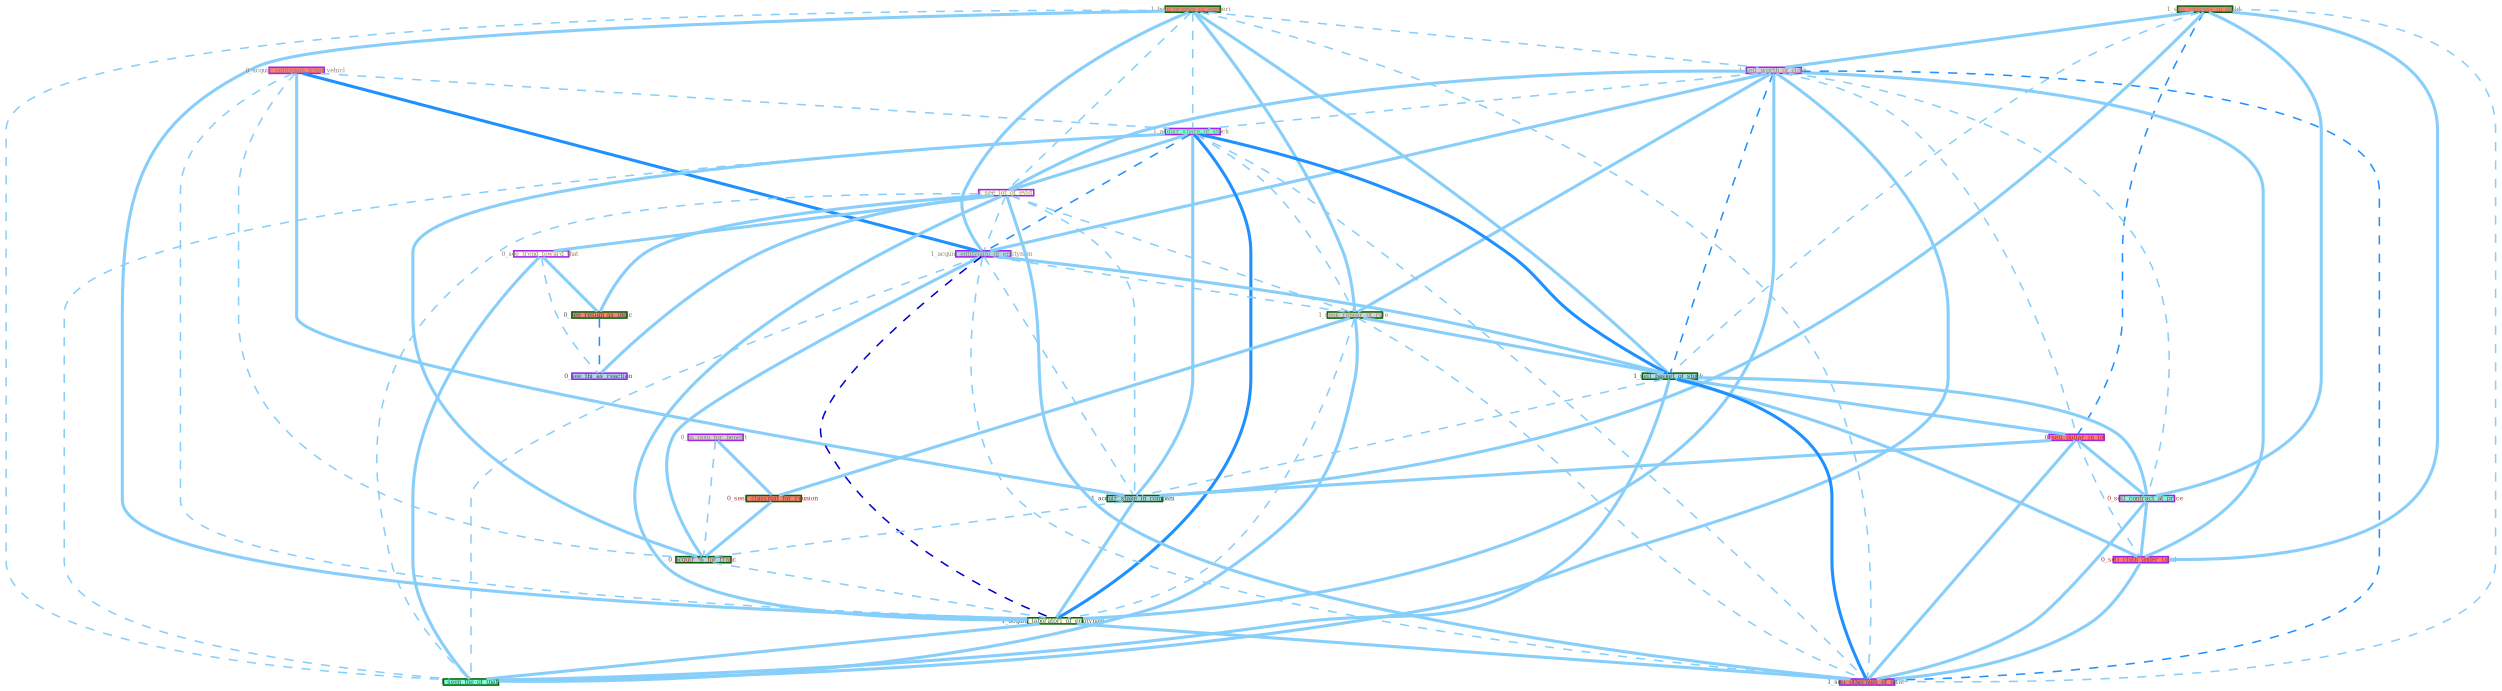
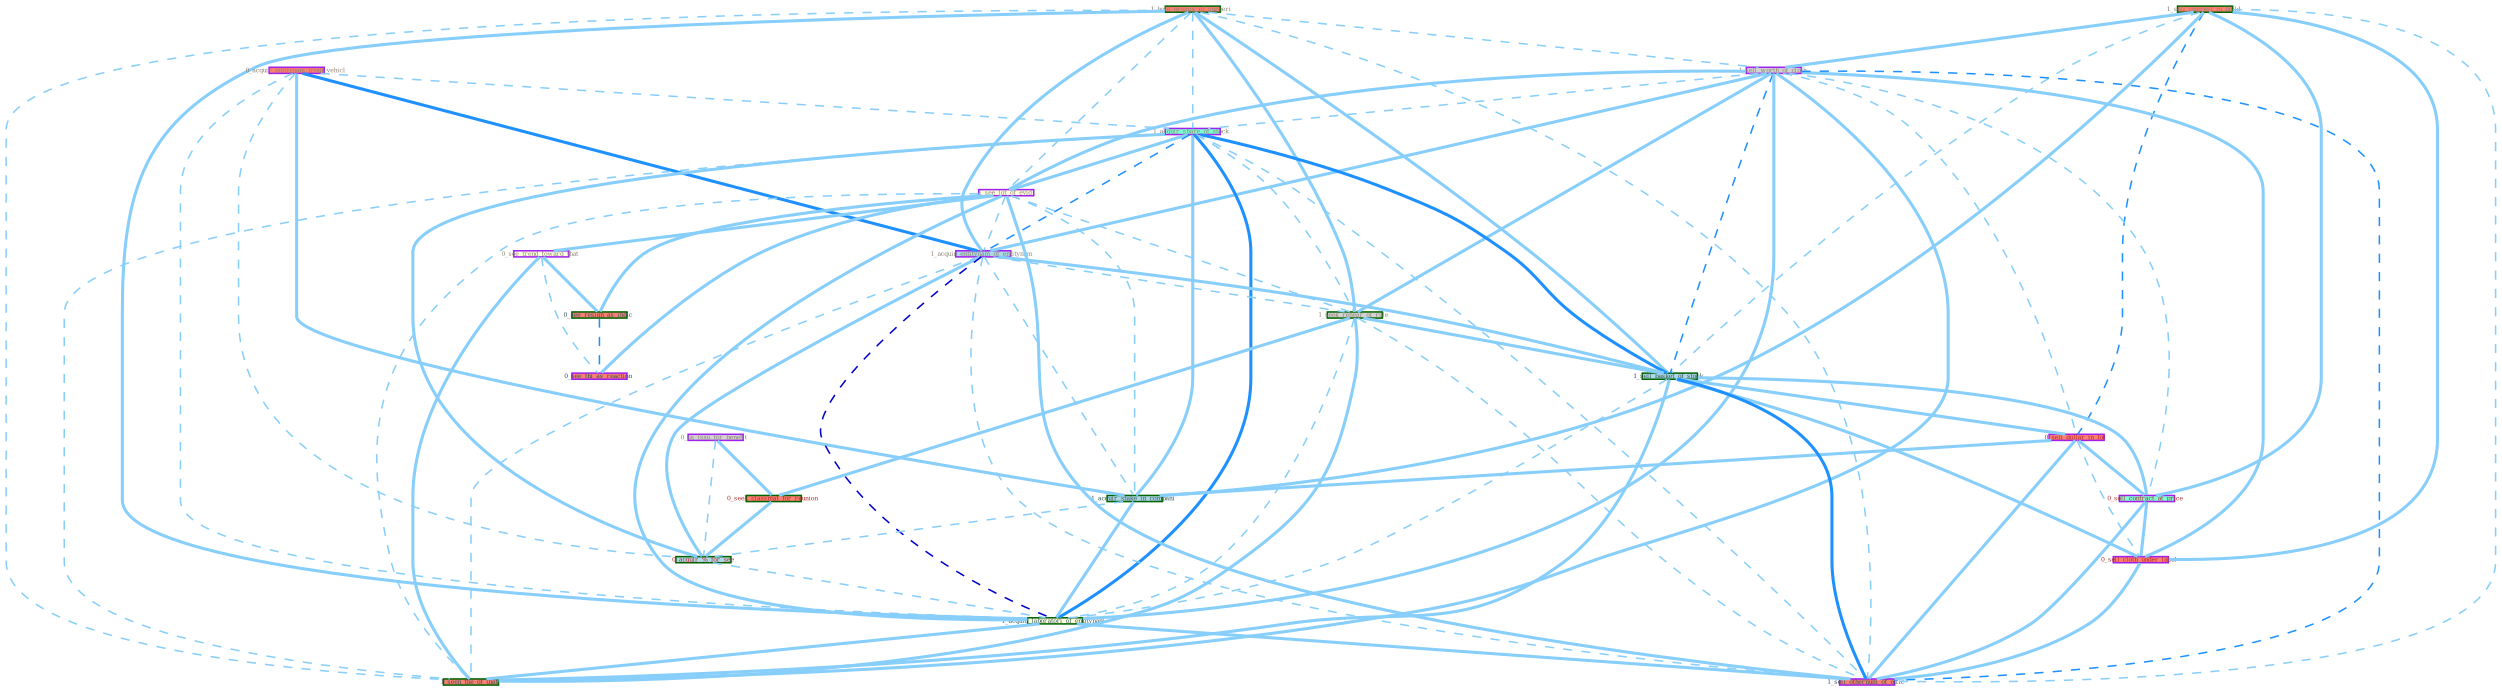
  graph {
    node [color=purple fillcolor=salmon fixedsize=true fontcolor="#8b7d6b" fontsize=4 shape=polygon style=filled]
    edge [color="#87cefa" style=bold w=1]
    "1_sell_interest_in_build " [color=darkgreen height=.06 width=.5]
    "0_us_issu_for_benefit " [fillcolor=lightgrey height=.06 width=.5]
    "1_hold_promis_of_surgeri " [color=darkgreen height=.06 width=.5]
    "1_sell_worth_of_cloth " [fillcolor=lightgrey height=.06 width=.5]
    "0_acquir_entitynam_from_vehicl " [height=.06 width=.5]
    "1_acquir_share_of_stock " [fillcolor=aquamarine height=.06 width=.5]
    "1_see_lot_of_evid " [fillcolor=lightyellow height=.06 width=.5]
    "1_acquir_entitynam_of_entitynam " [fillcolor=lightblue height=.06 width=.5]
    "0_see_trend_toward_that " [fillcolor=lightyellow height=.06 width=.5]
    "1_seek_rehear_of_rule " [color=darkgreen fillcolor=lightgrey height=.06 width=.5]
    "0_seek_classmat_for_reunion " [color=darkgreen fontcolor="#b22222" height=.06 width=.5]
    "0_sell_dollar_in_lot " [fontcolor="#b22222" height=.06 width=.5]
-   "0_acquir_%_for_franc " [color=darkgreen fillcolor=lightblue fontcolor="#b22222" height=.06 width=.5]
+   "0_acquir_%_for_franc " [color=darkgreen fillcolor=lightblue fontcolor="#b22222" height=.06 width=.5 label="0_acquir_%_for_see"]
    "0_sell_contract_at_price " [fillcolor=aquamarine fontcolor="#b22222" height=.06 width=.5]
    "0_sell_cloth_under_label " [fontcolor="#b22222" height=.06 width=.5]
    "1_sell_basket_of_stock " [color=darkgreen fillcolor=lightblue fontcolor="#2f4f4f" height=.06 width=.5]
    "1_acquir_stake_in_compani " [color=darkgreen fillcolor=lightblue fontcolor="#2f4f4f" height=.06 width=.5]
    "1_sell_othernum_of_offic " [fontcolor="#2f4f4f" height=.06 width=.5]
    "1_acquir_laboratori_of_entitynam " [color=darkgreen fillcolor=lightyellow fontcolor="#2f4f4f" height=.06 width=.5]
-   "1_seen_the_of_that " [color=darkgreen fillcolor=aquamarine fontcolor="#2f4f4f" height=.06 width=.5]
+   "1_seen_the_of_that " [color=darkgreen fontcolor="#2f4f4f" height=.06 width=.5]
    "0_see_resign_as_indic " [color=darkgreen fontcolor="#2f4f4f" height=.06 width=.5]
-   "0_see_thi_as_reaction " [fillcolor=lightblue fontcolor="#2f4f4f" height=.06 width=.5]
+   "0_see_thi_as_reaction " [fontcolor="#2f4f4f" height=.06 width=.5]
    subgraph sub_1 {
      "1_sell_interest_in_build "
      "0_us_issu_for_benefit "
      "1_hold_promis_of_surgeri "
      "1_sell_worth_of_cloth "
      "0_acquir_entitynam_from_vehicl "
      "1_acquir_share_of_stock "
      "1_see_lot_of_evid "
      "1_acquir_entitynam_of_entitynam "
      "0_see_trend_toward_that "
      "1_seek_rehear_of_rule "
    }
    subgraph sub_2 {
      "0_seek_classmat_for_reunion "
      "0_sell_dollar_in_lot "
      "0_acquir_%_for_franc "
      "0_sell_contract_at_price "
      "0_sell_cloth_under_label "
    }
    "1_sell_interest_in_build " -- "1_sell_worth_of_cloth "
    "1_sell_interest_in_build " -- "0_sell_dollar_in_lot " [color="#1e90ff" style=dashed w=2]
    "1_sell_interest_in_build " -- "0_sell_contract_at_price "
    "1_sell_interest_in_build " -- "0_sell_cloth_under_label "
    "1_sell_interest_in_build " -- "1_sell_basket_of_stock " [style=dashed]
    "1_sell_interest_in_build " -- "1_acquir_stake_in_compani "
    "1_sell_interest_in_build " -- "1_sell_othernum_of_offic " [style=dashed]
    "0_us_issu_for_benefit " -- "0_seek_classmat_for_reunion "
    "0_us_issu_for_benefit " -- "0_acquir_%_for_franc " [style=dashed]
    "1_hold_promis_of_surgeri " -- "1_sell_worth_of_cloth " [style=dashed]
    "1_hold_promis_of_surgeri " -- "1_acquir_share_of_stock " [style=dashed]
    "1_hold_promis_of_surgeri " -- "1_see_lot_of_evid " [style=dashed]
    "1_hold_promis_of_surgeri " -- "1_acquir_entitynam_of_entitynam "
    "1_hold_promis_of_surgeri " -- "1_seek_rehear_of_rule "
    "1_hold_promis_of_surgeri " -- "1_sell_basket_of_stock "
    "1_hold_promis_of_surgeri " -- "1_sell_othernum_of_offic " [style=dashed]
    "1_hold_promis_of_surgeri " -- "1_acquir_laboratori_of_entitynam "
    "1_hold_promis_of_surgeri " -- "1_seen_the_of_that " [style=dashed]
    "1_sell_worth_of_cloth " -- "1_acquir_share_of_stock " [style=dashed]
    "1_sell_worth_of_cloth " -- "1_see_lot_of_evid "
    "1_sell_worth_of_cloth " -- "1_acquir_entitynam_of_entitynam "
    "1_sell_worth_of_cloth " -- "1_seek_rehear_of_rule "
    "1_sell_worth_of_cloth " -- "0_sell_dollar_in_lot " [style=dashed]
    "1_sell_worth_of_cloth " -- "0_sell_contract_at_price " [style=dashed]
    "1_sell_worth_of_cloth " -- "0_sell_cloth_under_label "
    "1_sell_worth_of_cloth " -- "1_sell_basket_of_stock " [color="#1e90ff" style=dashed w=2]
    "1_sell_worth_of_cloth " -- "1_sell_othernum_of_offic " [color="#1e90ff" style=dashed w=2]
    "1_sell_worth_of_cloth " -- "1_acquir_laboratori_of_entitynam "
    "1_sell_worth_of_cloth " -- "1_seen_the_of_that "
    "0_acquir_entitynam_from_vehicl " -- "1_acquir_share_of_stock " [style=dashed]
    "0_acquir_entitynam_from_vehicl " -- "1_acquir_entitynam_of_entitynam " [color="#1e90ff" w=2]
    "0_acquir_entitynam_from_vehicl " -- "0_acquir_%_for_franc " [style=dashed]
    "0_acquir_entitynam_from_vehicl " -- "1_acquir_stake_in_compani "
    "0_acquir_entitynam_from_vehicl " -- "1_acquir_laboratori_of_entitynam " [style=dashed]
    "1_acquir_share_of_stock " -- "1_see_lot_of_evid "
    "1_acquir_share_of_stock " -- "1_acquir_entitynam_of_entitynam " [color="#1e90ff" style=dashed w=2]
    "1_acquir_share_of_stock " -- "1_seek_rehear_of_rule " [style=dashed]
    "1_acquir_share_of_stock " -- "0_acquir_%_for_franc "
    "1_acquir_share_of_stock " -- "1_sell_basket_of_stock " [color="#1e90ff" w=2]
    "1_acquir_share_of_stock " -- "1_acquir_stake_in_compani "
    "1_acquir_share_of_stock " -- "1_sell_othernum_of_offic " [style=dashed]
    "1_acquir_share_of_stock " -- "1_acquir_laboratori_of_entitynam " [color="#1e90ff" w=2]
    "1_acquir_share_of_stock " -- "1_seen_the_of_that " [style=dashed]
    "1_see_lot_of_evid " -- "1_acquir_entitynam_of_entitynam " [style=dashed]
    "1_see_lot_of_evid " -- "0_see_trend_toward_that "
    "1_see_lot_of_evid " -- "1_seek_rehear_of_rule " [style=dashed]
    "1_see_lot_of_evid " -- "1_acquir_stake_in_compani " [style=dashed]
    "1_see_lot_of_evid " -- "1_sell_othernum_of_offic "
    "1_see_lot_of_evid " -- "1_acquir_laboratori_of_entitynam "
    "1_see_lot_of_evid " -- "1_seen_the_of_that " [style=dashed]
    "1_see_lot_of_evid " -- "0_see_resign_as_indic "
    "1_see_lot_of_evid " -- "0_see_thi_as_reaction "
    "1_acquir_entitynam_of_entitynam " -- "1_seek_rehear_of_rule " [style=dashed]
    "1_acquir_entitynam_of_entitynam " -- "0_acquir_%_for_franc "
    "1_acquir_entitynam_of_entitynam " -- "1_sell_basket_of_stock "
    "1_acquir_entitynam_of_entitynam " -- "1_acquir_stake_in_compani " [style=dashed]
    "1_acquir_entitynam_of_entitynam " -- "1_sell_othernum_of_offic " [style=dashed]
    "1_acquir_entitynam_of_entitynam " -- "1_acquir_laboratori_of_entitynam " [color="#0000cd" style=dashed w=3]
    "1_acquir_entitynam_of_entitynam " -- "1_seen_the_of_that " [style=dashed]
    "0_see_trend_toward_that " -- "1_seen_the_of_that "
    "0_see_trend_toward_that " -- "0_see_resign_as_indic "
    "0_see_trend_toward_that " -- "0_see_thi_as_reaction " [style=dashed]
    "1_seek_rehear_of_rule " -- "0_seek_classmat_for_reunion "
    "1_seek_rehear_of_rule " -- "1_sell_basket_of_stock "
    "1_seek_rehear_of_rule " -- "1_sell_othernum_of_offic " [style=dashed]
    "1_seek_rehear_of_rule " -- "1_acquir_laboratori_of_entitynam " [style=dashed]
    "1_seek_rehear_of_rule " -- "1_seen_the_of_that "
    "0_seek_classmat_for_reunion " -- "0_acquir_%_for_franc "
    "0_sell_dollar_in_lot " -- "0_sell_contract_at_price "
    "0_sell_dollar_in_lot " -- "0_sell_cloth_under_label " [style=dashed]
    "0_sell_dollar_in_lot " -- "1_acquir_stake_in_compani "
    "0_sell_dollar_in_lot " -- "1_sell_othernum_of_offic "
    "0_acquir_%_for_franc " -- "1_acquir_laboratori_of_entitynam " [style=dashed]
    "0_sell_contract_at_price " -- "0_sell_cloth_under_label "
    "0_sell_contract_at_price " -- "1_sell_othernum_of_offic "
    "0_sell_cloth_under_label " -- "1_sell_othernum_of_offic "
    "1_sell_basket_of_stock " -- "0_sell_dollar_in_lot "
    "1_sell_basket_of_stock " -- "0_sell_contract_at_price "
    "1_sell_basket_of_stock " -- "0_sell_cloth_under_label "
    "1_sell_basket_of_stock " -- "1_sell_othernum_of_offic " [color="#1e90ff" w=2]
-   "1_sell_basket_of_stock " -- "1_acquir_stake_in_compani " [style=dashed]
+   "1_sell_basket_of_stock " -- "1_acquir_laboratori_of_entitynam " [style=dashed]
    "1_sell_basket_of_stock " -- "1_seen_the_of_that "
    "1_acquir_stake_in_compani " -- "0_acquir_%_for_franc " [style=dashed]
    "1_acquir_stake_in_compani " -- "1_acquir_laboratori_of_entitynam "
    "1_acquir_laboratori_of_entitynam " -- "1_sell_othernum_of_offic "
    "1_acquir_laboratori_of_entitynam " -- "1_seen_the_of_that "
    "0_see_resign_as_indic " -- "0_see_thi_as_reaction " [color="#1e90ff" style=dashed w=2]
  }
